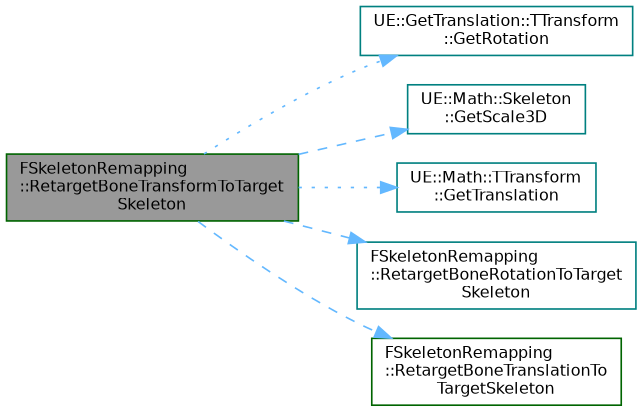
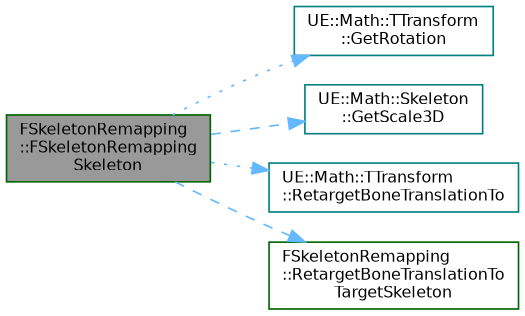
  digraph {
    rankdir=LR
    node [color=teal fillcolor=white fontname=Helvetica fontsize=10 shape=box style=filled]
    edge [color=steelblue1 fontname=Helvetica fontsize=10 labelfontname=Helvetica labelfontsize=10 style=dashed]
-   n1 [color=darkgreen fillcolor=grey60 fontcolor=black height=0.2 label="FSkeletonRemapping\l::RetargetBoneTransformToTarget\lSkeleton" width=0.4]
-   n2 [height=0.2 label="UE::GetTranslation::TTransform\l::GetRotation" width=0.4]
+   n1 [color=darkgreen fillcolor=grey60 fontcolor=black height=0.2 label="FSkeletonRemapping\l::FSkeletonRemapping\lSkeleton" width=0.4]
+   n2 [height=0.2 label="UE::Math::TTransform\l::GetRotation" width=0.4]
    n3 [height=0.2 label="UE::Math::Skeleton\l::GetScale3D" width=0.4]
-   n4 [height=0.2 label="UE::Math::TTransform\l::GetTranslation" width=0.4]
-   n5 [height=0.2 label="FSkeletonRemapping\l::RetargetBoneRotationToTarget\lSkeleton" width=0.4]
+   n4 [height=0.2 label="UE::Math::TTransform\l::RetargetBoneTranslationTo" width=0.4]
    n6 [color=darkgreen height=0.2 label="FSkeletonRemapping\l::RetargetBoneTranslationTo\lTargetSkeleton" width=0.4]
    n1 -> n2 [style=dotted]
    n1 -> n3
    n1 -> n4 [style=dotted]
-   n1 -> n5
    n1 -> n6
  }
